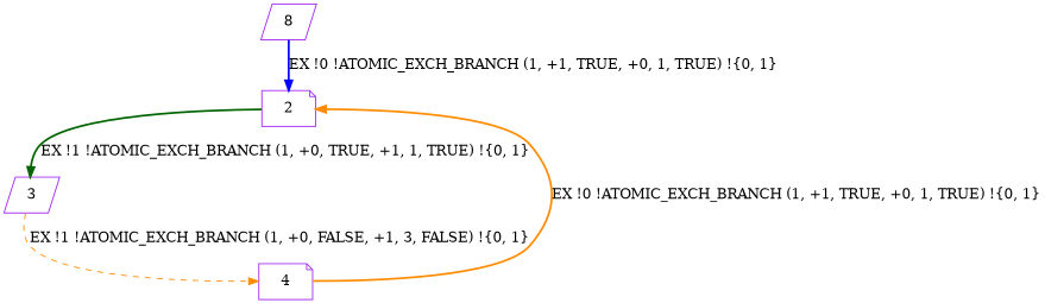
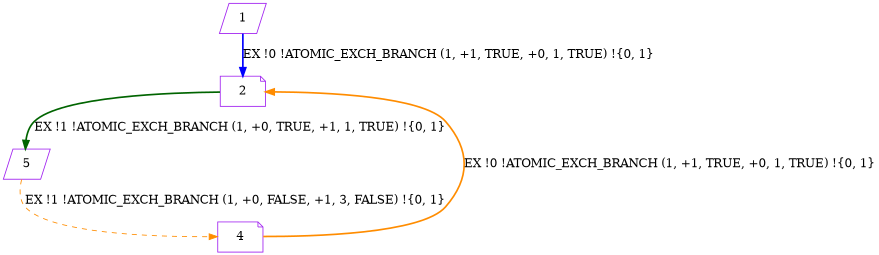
  digraph {
    node [color=purple shape=parallelogram]
    edge [color=darkorange style=bold]
-   1 [label=8]
+   1
    2 [shape=note]
-   3
+   3 [label=5]
    4 [shape=note]
    1 -> 2 [color=blue label="EX !0 !ATOMIC_EXCH_BRANCH (1, +1, TRUE, +0, 1, TRUE) !{0, 1}"]
    2 -> 3 [color=darkgreen label="EX !1 !ATOMIC_EXCH_BRANCH (1, +0, TRUE, +1, 1, TRUE) !{0, 1}"]
    3 -> 4 [label="EX !1 !ATOMIC_EXCH_BRANCH (1, +0, FALSE, +1, 3, FALSE) !{0, 1}" style=dashed]
    4 -> 2 [label="EX !0 !ATOMIC_EXCH_BRANCH (1, +1, TRUE, +0, 1, TRUE) !{0, 1}"]
  }
